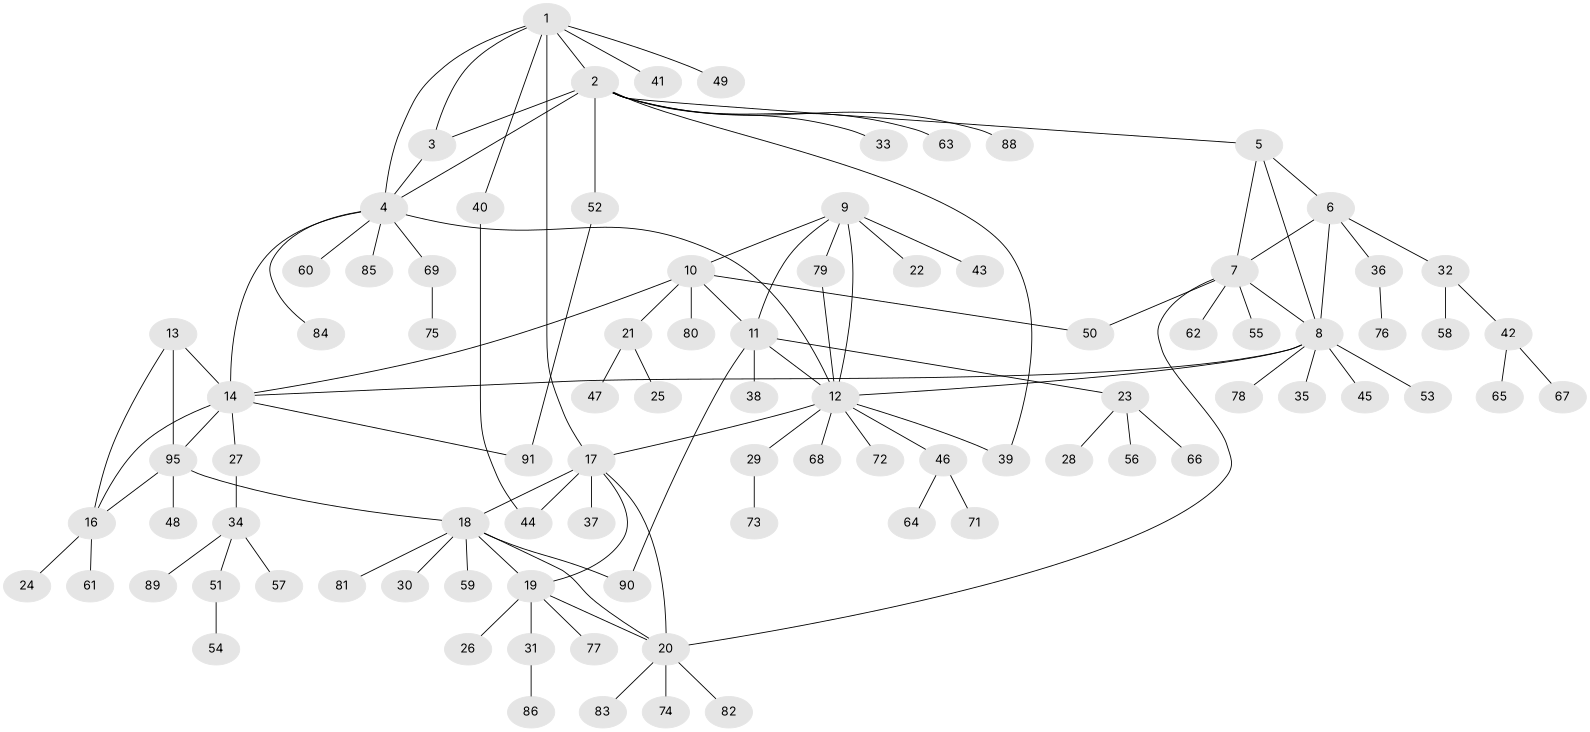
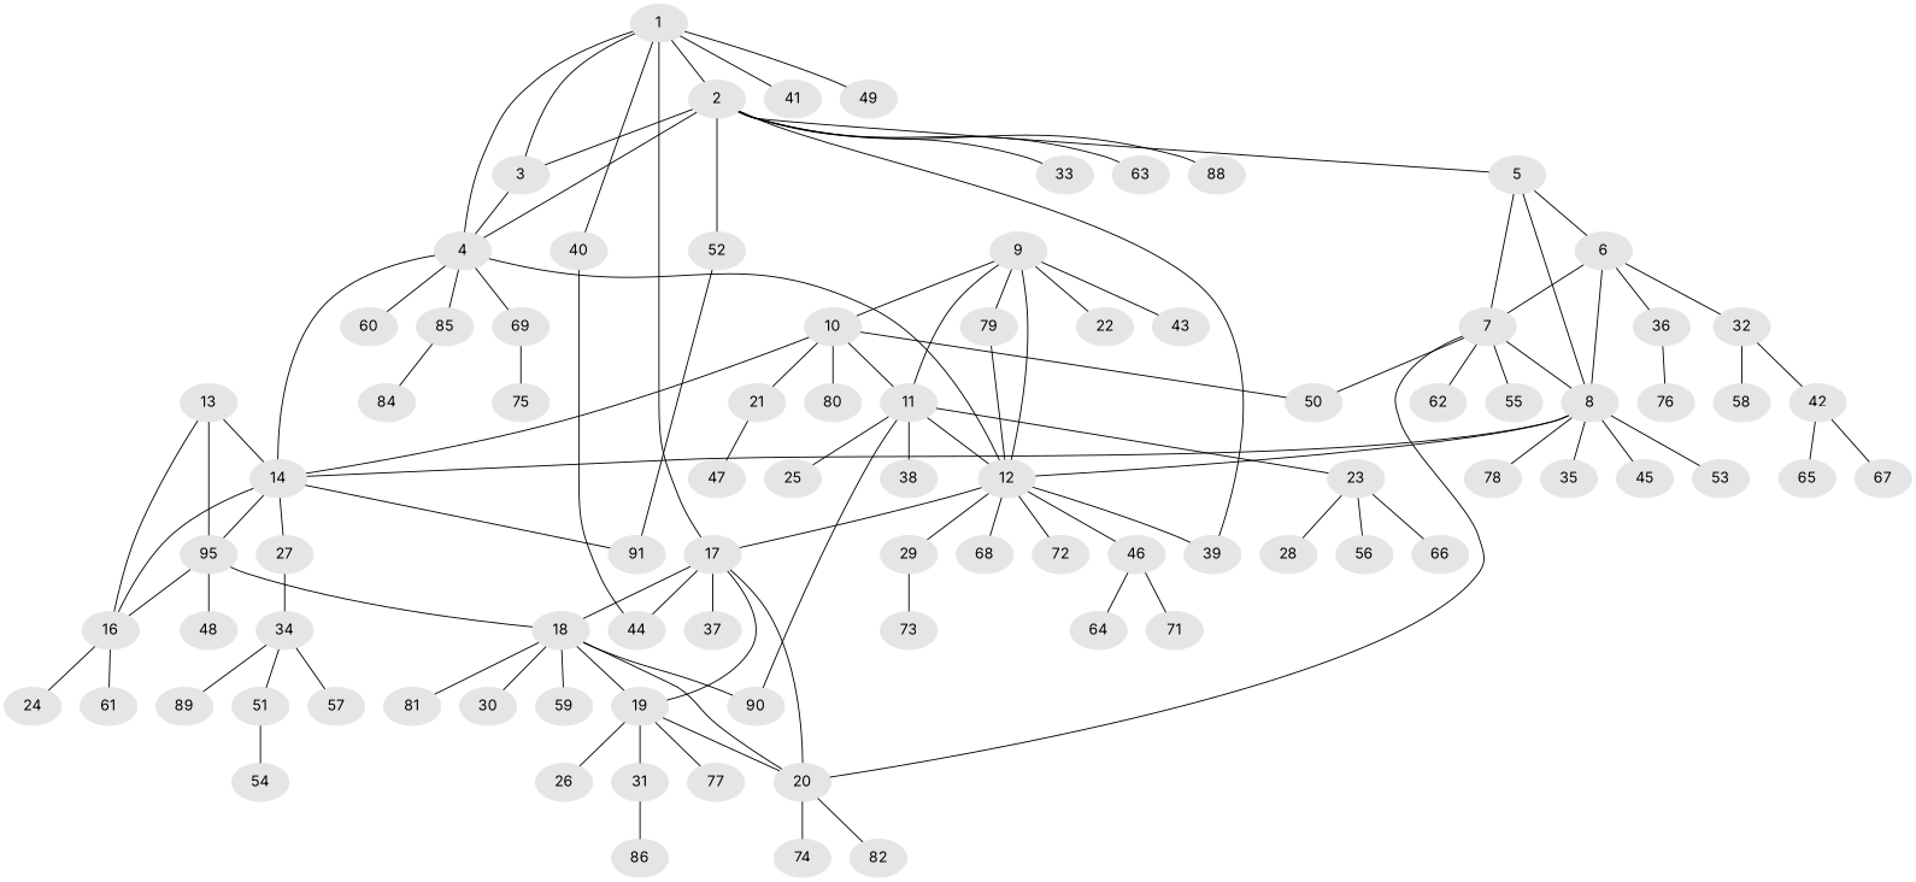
  graph {
    fontname=Inter
    node [color=gray90 fontname=Inter style=filled]
    edge [fontname=Inter]
    1
    2
    3
    4
    17
    40
    41
    49
    5
    33
    39
    52
    63
    88
    12
    14
    60
    69
    84
    85
    20
    18
    19
    37
    44
    6
    7
    8
    91
    29
    46
    68
    72
    n34 [label=95]
    16
    27
    75
    32
    36
    50
    55
    62
    35
    45
    53
    78
    42
    58
    76
    74
    82
-   83
    9
    10
    11
    22
    43
    79
    21
    80
    23
    38
    90
    25
    47
    28
    56
    66
    73
    64
    71
    13
    48
    24
    61
    34
    30
    59
    81
    26
    31
    77
    86
    51
    57
    89
    65
    67
    54
    1 -- 2
    1 -- 3
    1 -- 4
    1 -- 17
    1 -- 40
    1 -- 41
    1 -- 49
    2 -- 3
    2 -- 4
    2 -- 5
    2 -- 33
    2 -- 39
    2 -- 52
    2 -- 63
    2 -- 88
    3 -- 4
    4 -- 12
    4 -- 14
    4 -- 60
    4 -- 69
-   4 -- 84
+   85 -- 84
    4 -- 85
    17 -- 20
    17 -- 18
    17 -- 19
    17 -- 37
    17 -- 44
    40 -- 44
    5 -- 6
    5 -- 7
    5 -- 8
    52 -- 91
    12 -- 17
    12 -- 39
    12 -- 29
    12 -- 46
    12 -- 68
    12 -- 72
    14 -- 91
    14 -- n34
    14 -- 16
    14 -- 27
    69 -- 75
    20 -- 74
    20 -- 82
-   20 -- 83
    18 -- 20
    18 -- 19
    18 -- 90
    18 -- 30
    18 -- 59
    18 -- 81
    19 -- 20
    19 -- 26
    19 -- 31
    19 -- 77
    6 -- 7
    6 -- 8
    6 -- 32
    6 -- 36
    7 -- 20
    7 -- 8
    7 -- 50
    7 -- 55
    7 -- 62
    8 -- 12
    8 -- 14
    8 -- 35
    8 -- 45
    8 -- 53
    8 -- 78
    29 -- 73
    46 -- 64
    46 -- 71
    n34 -- 18
    n34 -- 16
    n34 -- 48
    16 -- 24
    16 -- 61
    27 -- 34
    32 -- 42
    32 -- 58
    36 -- 76
    42 -- 65
    42 -- 67
    9 -- 12
    9 -- 10
    9 -- 11
    9 -- 22
    9 -- 43
    9 -- 79
    10 -- 14
    10 -- 50
    10 -- 11
    10 -- 21
    10 -- 80
    11 -- 12
    11 -- 23
    11 -- 38
    11 -- 90
    79 -- 12
-   21 -- 25
+   11 -- 25
    21 -- 47
    23 -- 28
    23 -- 56
    23 -- 66
    13 -- 14
    13 -- n34
    13 -- 16
    34 -- 51
    34 -- 57
    34 -- 89
    31 -- 86
    51 -- 54
  }
